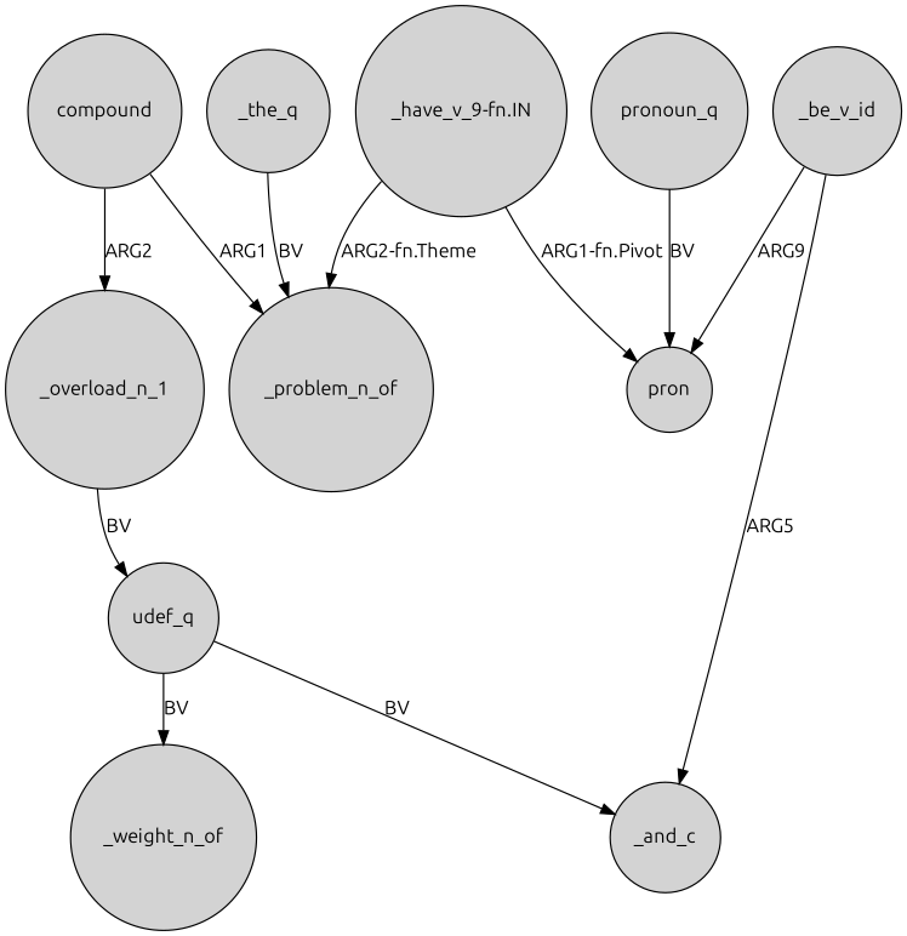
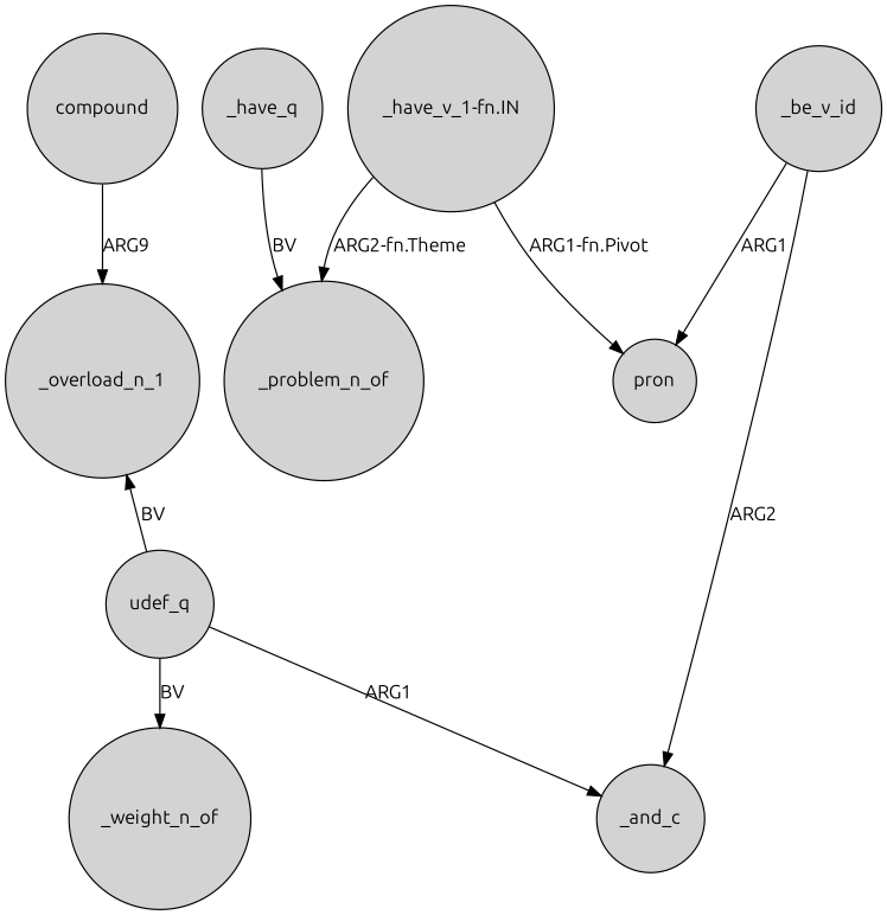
  digraph {
    fontname=Ubuntu
    node [fontname=Ubuntu shape=circle style=filled]
    edge [fontname=Ubuntu]
    compound
    _problem_n_of
    _overload_n_1
    udef_q
    _weight_n_of
    _and_c
-   "_have_v_1-fn.IN" [label="_have_v_9-fn.IN"]
+   "_have_v_1-fn.IN"
    pron
    _be_v_id
-   _the_q
-   pronoun_q
-   compound -> _problem_n_of [label=ARG1]
-   compound -> _overload_n_1 [label=ARG2]
-   _overload_n_1 -> udef_q [label=BV]
+   _the_q [label=_have_q]
+   compound -> _overload_n_1 [label=ARG9]
+   udef_q -> _overload_n_1 [label=BV]
    udef_q -> _weight_n_of [label=BV]
-   udef_q -> _and_c [label=BV]
+   udef_q -> _and_c [label=ARG1]
    "_have_v_1-fn.IN" -> _problem_n_of [label="ARG2-fn.Theme"]
    "_have_v_1-fn.IN" -> pron [label="ARG1-fn.Pivot"]
-   _be_v_id -> _and_c [label=ARG5]
-   _be_v_id -> pron [label=ARG9]
+   _be_v_id -> _and_c [label=ARG2]
+   _be_v_id -> pron [label=ARG1]
    _the_q -> _problem_n_of [label=BV]
-   pronoun_q -> pron [label=BV]
  }
